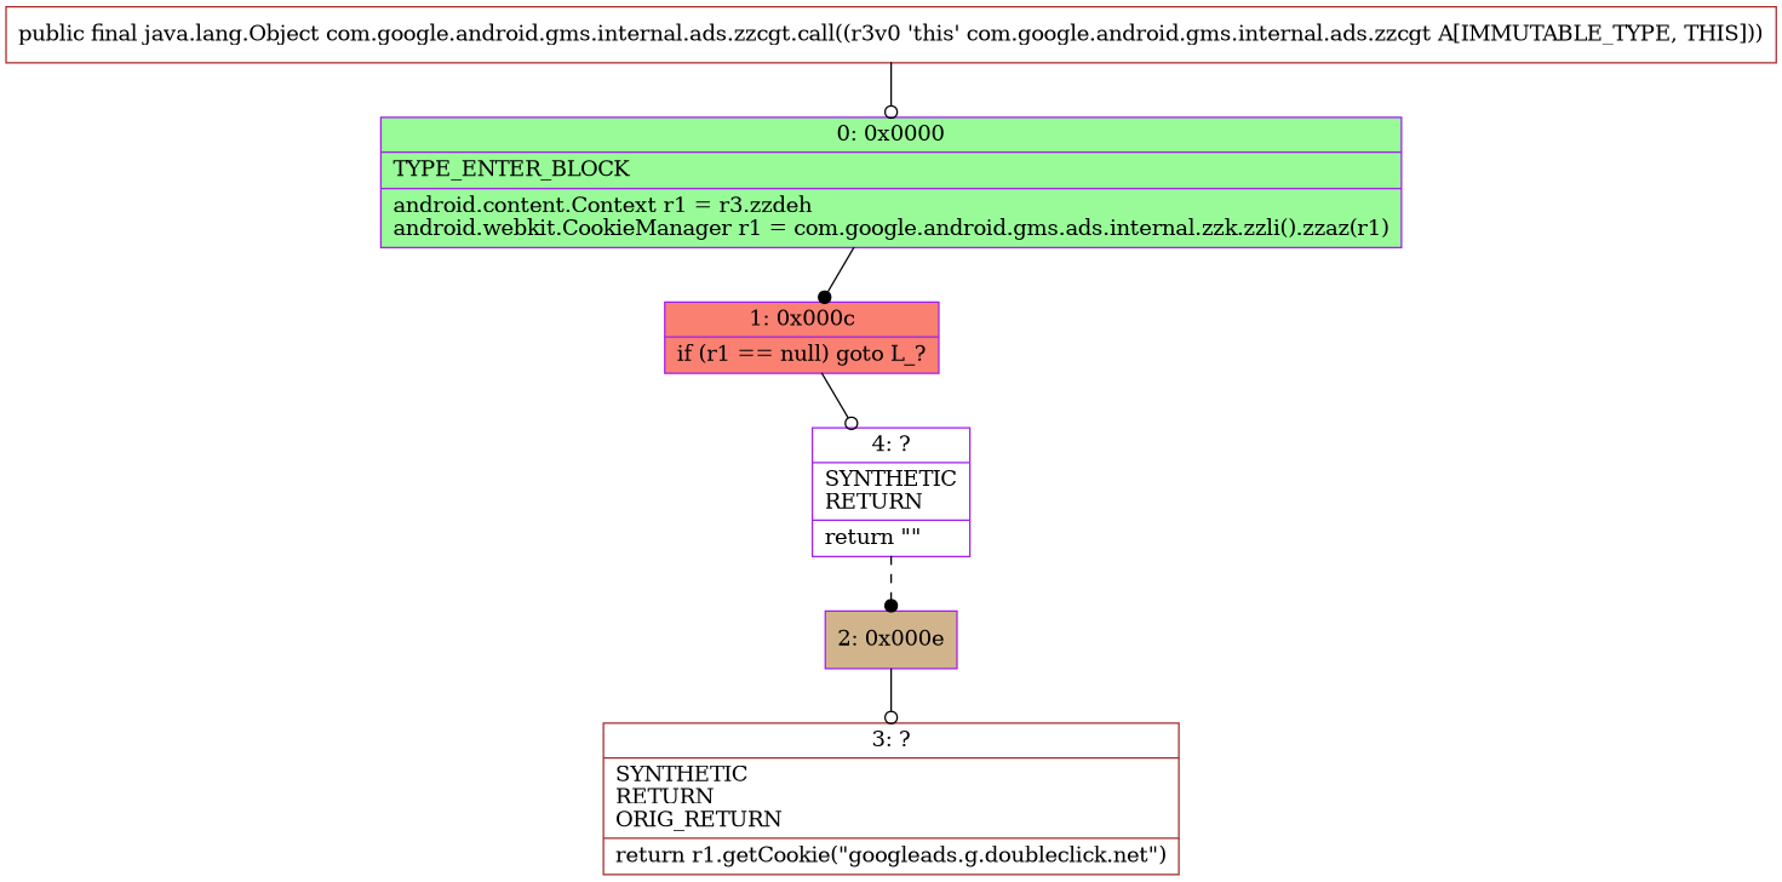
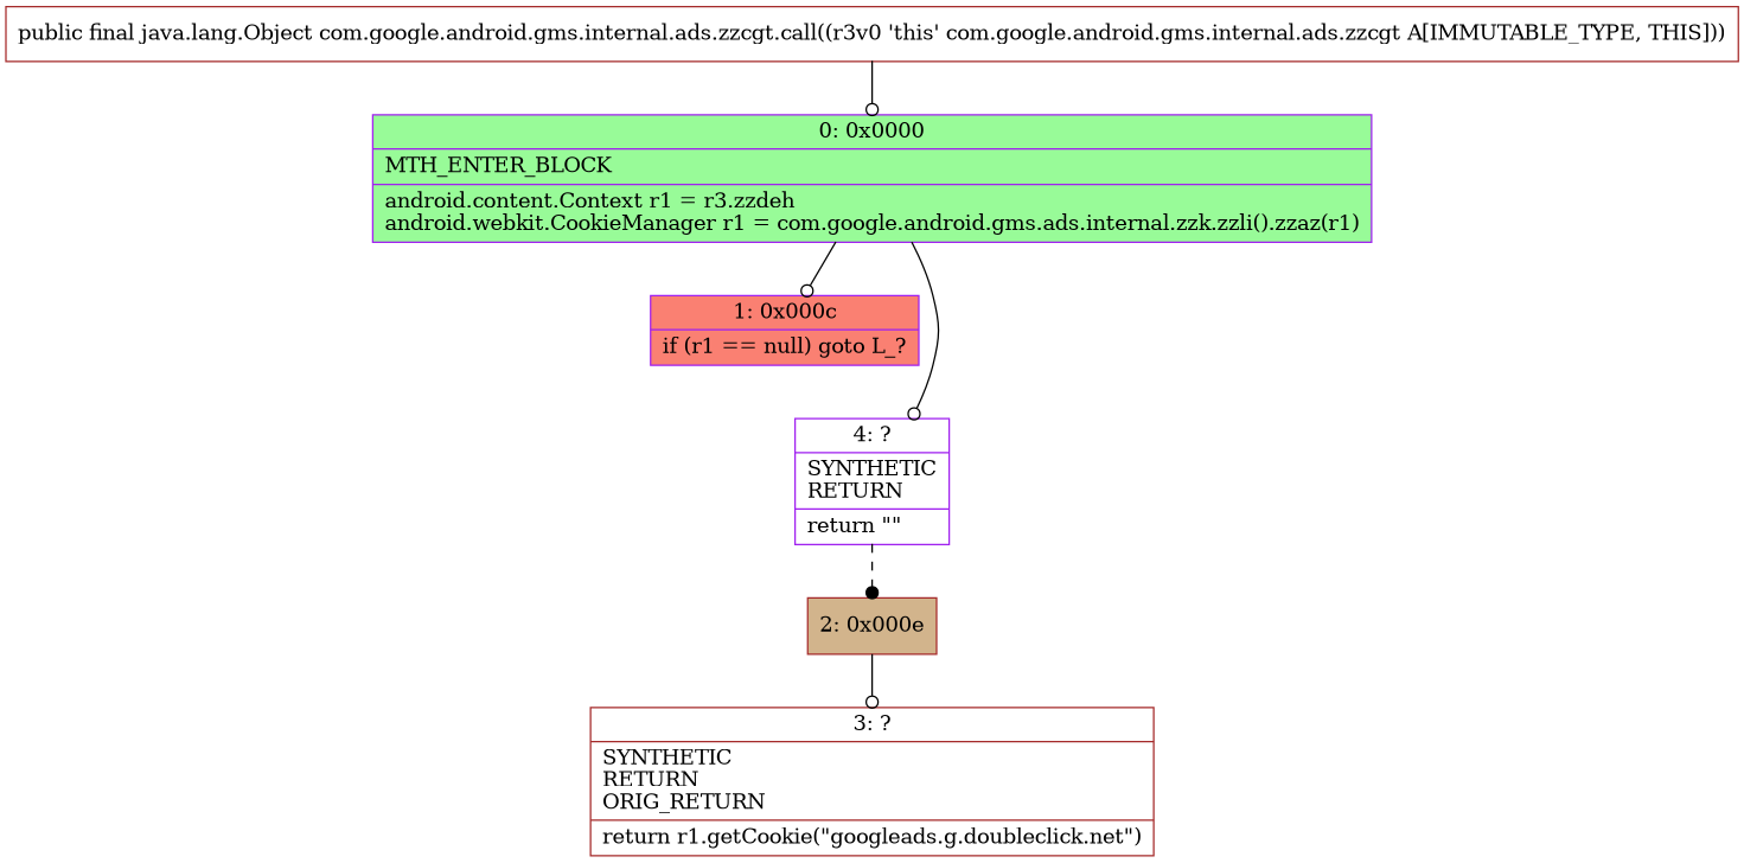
  digraph {
    node [color=purple fillcolor=white shape=record style=filled]
    edge [arrowhead=odot]
-   n1 [fillcolor=palegreen label="{0\:\ 0x0000|TYPE_ENTER_BLOCK\l|android.content.Context r1 = r3.zzdeh\landroid.webkit.CookieManager r1 = com.google.android.gms.ads.internal.zzk.zzli().zzaz(r1)\l}"]
+   n1 [fillcolor=palegreen label="{0\:\ 0x0000|MTH_ENTER_BLOCK\l|android.content.Context r1 = r3.zzdeh\landroid.webkit.CookieManager r1 = com.google.android.gms.ads.internal.zzk.zzli().zzaz(r1)\l}"]
    n2 [fillcolor=salmon label="{1\:\ 0x000c|if (r1 == null) goto L_?\l}"]
    n3 [label="{4\:\ ?|SYNTHETIC\lRETURN\l|return \"\"\l}"]
-   n4 [fillcolor=tan label="{2\:\ 0x000e}"]
+   n4 [color=brown fillcolor=tan label="{2\:\ 0x000e}"]
    n5 [color=brown label="{3\:\ ?|SYNTHETIC\lRETURN\lORIG_RETURN\l|return r1.getCookie(\"googleads.g.doubleclick.net\")\l}"]
    n6 [color=brown label="{public final java.lang.Object com.google.android.gms.internal.ads.zzcgt.call((r3v0 'this' com.google.android.gms.internal.ads.zzcgt A[IMMUTABLE_TYPE, THIS])) }"]
-   n1 -> n2 [arrowhead=dot]
-   n2 -> n3
+   n1 -> n2
+   n1 -> n3
    n3 -> n4 [arrowhead=dot style=dashed]
    n4 -> n5
    n6 -> n1
  }
